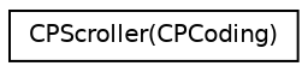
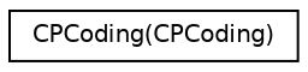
  digraph {
    rankdir=LR
-   n1 [color=black fillcolor=white fontname=Helvetica fontsize=10 height=0.2 label="CPScroller(CPCoding)" shape=record style=filled width=0.4]
+   n1 [color=black fillcolor=white fontname=Helvetica fontsize=10 height=0.2 label="CPCoding(CPCoding)" shape=record style=filled width=0.4]
  }
